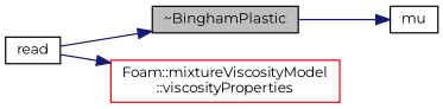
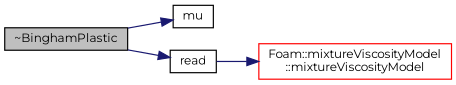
  digraph {
    fontname=Montserrat
    rankdir=LR
    node [color=black fontname=Montserrat fontsize=10 shape=record]
    edge [color=midnightblue fontname=Montserrat fontsize=10 labelfontname=Helvetica labelfontsize=10 style=solid]
    n1 [fillcolor=grey75 fontcolor=black height=0.2 label="~BinghamPlastic" style=filled width=0.4]
    n2 [height=0.2 label=mu width=0.4]
    n3 [height=0.2 label=read width=0.4]
-   n4 [color=red height=0.2 label="Foam::mixtureViscosityModel\l::viscosityProperties" width=0.4]
+   n4 [color=red height=0.2 label="Foam::mixtureViscosityModel\l::mixtureViscosityModel" width=0.4]
    n1 -> n2
-   n3 -> n1
+   n1 -> n3
    n3 -> n4
  }
